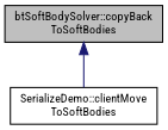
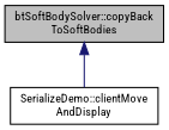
  digraph {
    rankdir=TB
    fontname="Roboto Condensed"
    node [color=black fontname="Roboto Condensed" fontsize=10 shape=record style=filled]
    n1 [fillcolor=grey75 fontcolor=black height=0.2 label="btSoftBodySolver::copyBack\lToSoftBodies" width=0.4]
-   n2 [fillcolor=white height=0.2 label="SerializeDemo::clientMove\lToSoftBodies" width=0.4]
+   n2 [fillcolor=white height=0.2 label="SerializeDemo::clientMove\lAndDisplay" width=0.4]
    n1 -> n2 [color=midnightblue dir=back fontname="Roboto Condensed" fontsize=10 labelfontname=Helvetica labelfontsize=10 style=solid]
  }
